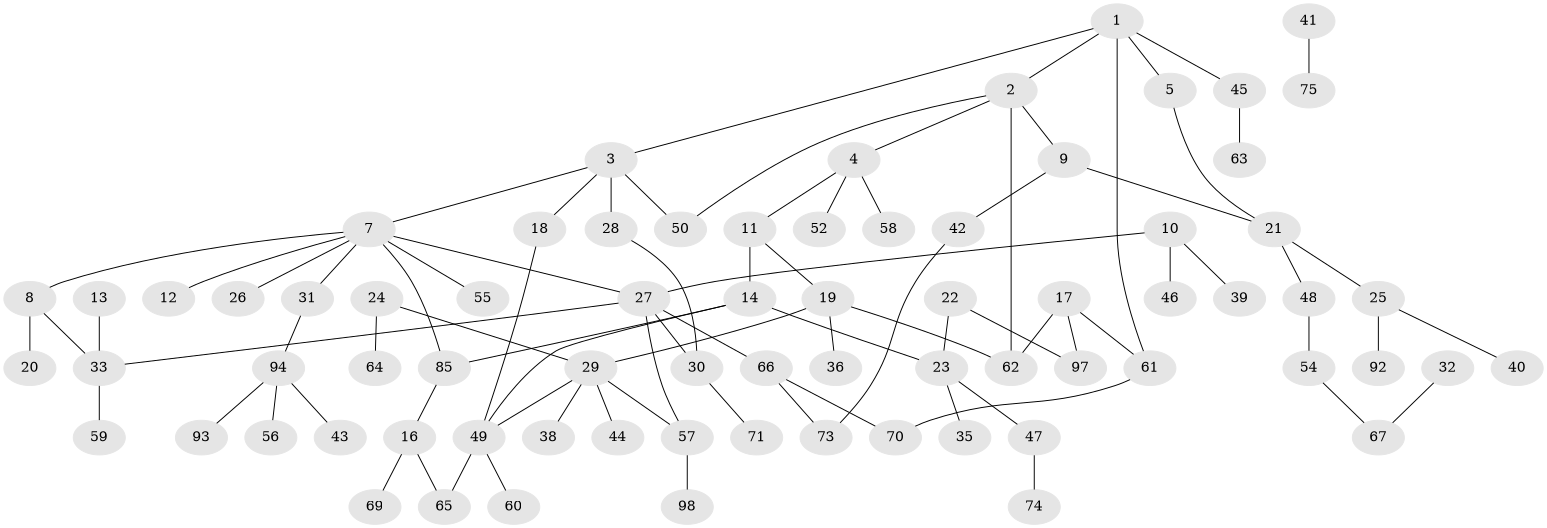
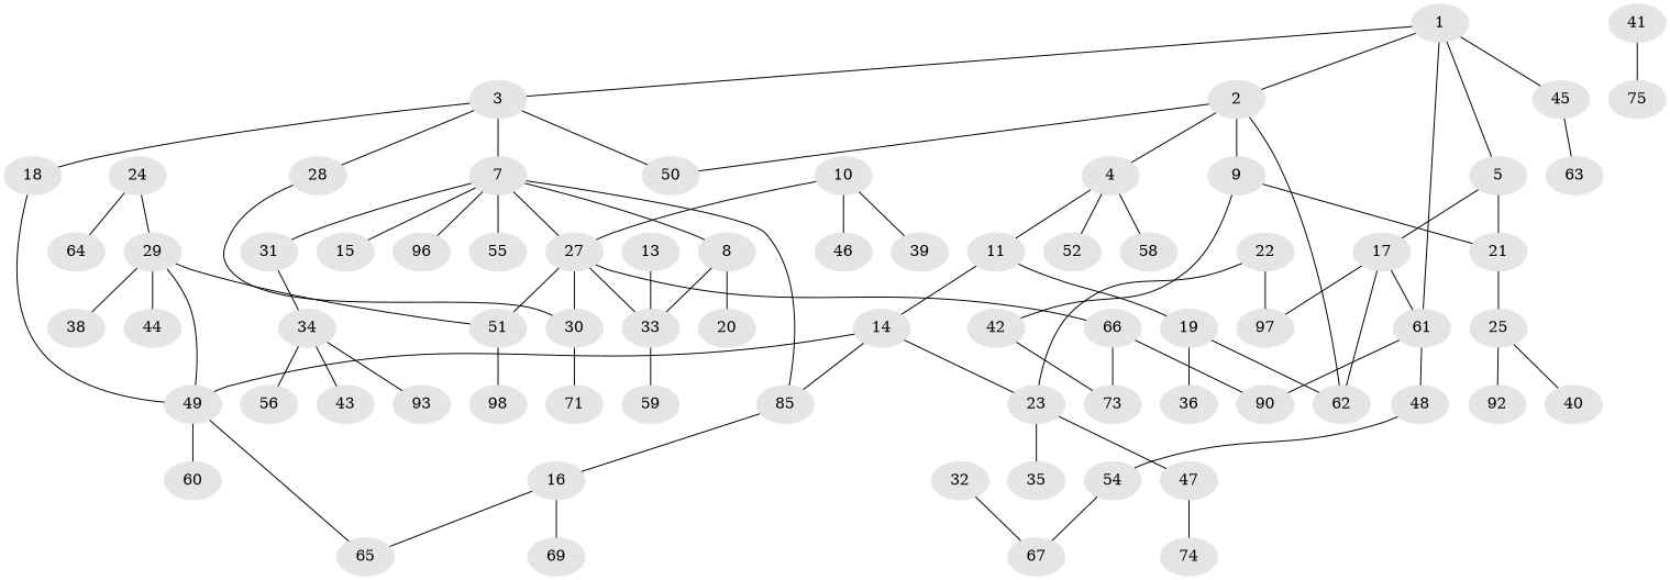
  graph {
    node [color=gray90 style=filled]
    1
    2
    3
    5
    45
    61
    4
    9
    50
    62
    7
    18
    28
    17
    21
    63
-   70
+   70 [label=90]
    11
    52
    58
    42
    8
-   12
+   12 [label=15]
    n24 [label=85]
-   26
+   26 [label=96]
    27
    31
    55
    10
    39
    46
    14
    19
    49
    22
    23
    n37 [label=97]
    30
    32
    67
    13
    33
    65
    60
    20
    16
-   51 [label=57]
+   51
    66
-   34 [label=94]
+   34
    59
    25
    48
    73
    29
    36
    35
    47
    24
    64
    69
    38
    44
    40
    n64 [label=92]
    54
    74
    41
    75
    71
    n70 [label=98]
    43
    n72 [label=93]
    56
    1 -- 2
    1 -- 3
    1 -- 5
    1 -- 45
    1 -- 61
    2 -- 4
    2 -- 9
    2 -- 50
    2 -- 62
    3 -- 50
    3 -- 7
    3 -- 18
    3 -- 28
+   5 -- 17
    5 -- 21
    45 -- 63
    61 -- 70
    4 -- 11
    4 -- 52
    4 -- 58
    9 -- 21
    9 -- 42
    7 -- 8
    7 -- 12
    7 -- n24
    7 -- 26
    7 -- 27
    7 -- 31
    7 -- 55
    18 -- 49
    28 -- 30
    17 -- 61
    17 -- 62
    17 -- n37
    21 -- 25
-   21 -- 48
+   61 -- 48
    11 -- 14
    11 -- 19
    42 -- 73
    8 -- 33
    8 -- 20
    n24 -- 16
    27 -- 30
    27 -- 33
    27 -- 51
    27 -- 66
    31 -- 34
    10 -- 27
    10 -- 39
    10 -- 46
    14 -- n24
    14 -- 49
    14 -- 23
    19 -- 62
-   19 -- 29
    19 -- 36
    49 -- 65
    49 -- 60
    22 -- 23
    22 -- n37
    23 -- 35
    23 -- 47
    30 -- 71
    32 -- 67
    13 -- 33
    33 -- 59
    16 -- 65
    16 -- 69
    51 -- n70
    66 -- 70
    66 -- 73
    34 -- 43
    34 -- n72
    34 -- 56
    25 -- 40
    25 -- n64
    48 -- 54
    29 -- 49
    29 -- 51
    29 -- 38
    29 -- 44
    47 -- 74
    24 -- 29
    24 -- 64
    54 -- 67
    41 -- 75
  }
